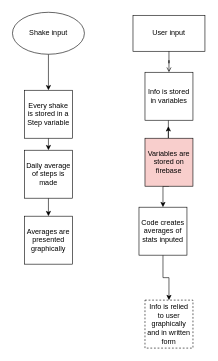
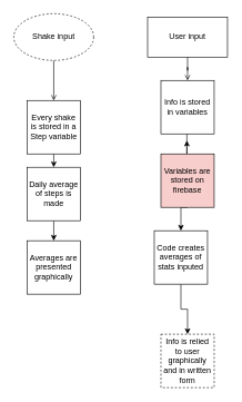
  <mxCell id="0" />
  <mxCell id="1" parent="0" />
  <mxCell id="2" style="edgeStyle=orthogonalEdgeStyle;rounded=0;orthogonalLoop=1;jettySize=auto;html=1;exitX=0.5;exitY=1;exitDx=0;exitDy=0;entryX=0.5;entryY=0;entryDx=0;entryDy=0;" parent="1" target="7" edge="1"><mxGeometry relative="1" as="geometry"><mxPoint x="281" y="310" as="sourcePoint" /></mxGeometry></mxCell>
  <mxCell id="3" style="edgeStyle=orthogonalEdgeStyle;rounded=0;orthogonalLoop=1;jettySize=auto;html=1;" parent="1" source="9" edge="1"><mxGeometry relative="1" as="geometry"><mxPoint x="280" y="210" as="targetPoint" /><Array as="points"><mxPoint x="280" y="230" /><mxPoint x="280" y="230" /></Array></mxGeometry></mxCell>
  <mxCell id="4" value="User input" style="rounded=0;whiteSpace=wrap;html=1;" parent="1" vertex="1"><mxGeometry x="221" y="25" width="120" height="60" as="geometry" /></mxCell>
  <mxCell id="5" value="Info is relied to user graphically and in written form" style="whiteSpace=wrap;html=1;aspect=fixed;dashed=1;" parent="1" vertex="1"><mxGeometry x="241" y="500" width="80" height="80" as="geometry" /></mxCell>
  <mxCell id="6" style="edgeStyle=orthogonalEdgeStyle;rounded=0;orthogonalLoop=1;jettySize=auto;html=1;exitX=0.5;exitY=1;exitDx=0;exitDy=0;" parent="1" source="7" target="5" edge="1"><mxGeometry relative="1" as="geometry" /></mxCell>
  <mxCell id="7" value="Code creates averages of stats inputed" style="whiteSpace=wrap;html=1;aspect=fixed;" parent="1" vertex="1"><mxGeometry x="231" y="345" width="80" height="80" as="geometry" /></mxCell>
  <mxCell id="8" value="" style="edgeStyle=orthogonalEdgeStyle;rounded=0;orthogonalLoop=1;jettySize=auto;html=1;endArrow=open;" parent="1" source="4" target="9" edge="1"><mxGeometry relative="1" as="geometry"><mxPoint x="280" y="210" as="targetPoint" /><mxPoint x="280" y="90" as="sourcePoint" /></mxGeometry></mxCell>
  <mxCell id="9" value="Info is stored in variables" style="whiteSpace=wrap;html=1;aspect=fixed;" parent="1" vertex="1"><mxGeometry x="241" y="120" width="80" height="80" as="geometry" /></mxCell>
  <mxCell id="10" value="Variables are stored on firebase" style="whiteSpace=wrap;html=1;aspect=fixed;fillColor=#f8cecc;" parent="1" vertex="1"><mxGeometry x="241" y="230" width="80" height="80" as="geometry" /></mxCell>
  <mxCell id="11" style="edgeStyle=orthogonalEdgeStyle;rounded=0;orthogonalLoop=1;jettySize=auto;html=1;exitX=0.5;exitY=1;exitDx=0;exitDy=0;entryX=0.5;entryY=0;entryDx=0;entryDy=0;" parent="1" source="12" edge="1"><mxGeometry relative="1" as="geometry"><mxPoint x="80" y="250" as="targetPoint" /></mxGeometry></mxCell>
  <mxCell id="12" value="Every shake is stored in a Step variable" style="whiteSpace=wrap;html=1;aspect=fixed;" parent="1" vertex="1"><mxGeometry x="40" y="150" width="80" height="80" as="geometry" /></mxCell>
  <mxCell id="13" style="edgeStyle=orthogonalEdgeStyle;rounded=0;orthogonalLoop=1;jettySize=auto;html=1;exitX=0.5;exitY=1;exitDx=0;exitDy=0;entryX=0.5;entryY=0;entryDx=0;entryDy=0;" parent="1" source="14" target="15" edge="1"><mxGeometry relative="1" as="geometry" /></mxCell>
  <mxCell id="14" value="Daily average of steps is made" style="whiteSpace=wrap;html=1;aspect=fixed;" parent="1" vertex="1"><mxGeometry x="40" y="250" width="80" height="80" as="geometry" /></mxCell>
  <mxCell id="15" value="Averages are presented graphically" style="whiteSpace=wrap;html=1;aspect=fixed;" parent="1" vertex="1"><mxGeometry x="40" y="360" width="80" height="80" as="geometry" /></mxCell>
- <mxCell id="16" style="edgeStyle=orthogonalEdgeStyle;rounded=0;orthogonalLoop=1;jettySize=auto;html=1;" parent="1" source="17" target="12" edge="1"><mxGeometry relative="1" as="geometry" /></mxCell>
- <mxCell id="17" value="Shake input" style="ellipse;whiteSpace=wrap;html=1;" parent="1" vertex="1"><mxGeometry x="20" y="20" width="120" height="70" as="geometry" /></mxCell>
+ <mxCell id="16" style="edgeStyle=orthogonalEdgeStyle;rounded=0;orthogonalLoop=1;jettySize=auto;html=1;endArrow=open;" parent="1" source="17" target="12" edge="1"><mxGeometry relative="1" as="geometry" /></mxCell>
+ <mxCell id="17" value="Shake input" style="ellipse;whiteSpace=wrap;html=1;dashed=1;" parent="1" vertex="1"><mxGeometry x="20" y="20" width="120" height="70" as="geometry" /></mxCell>
